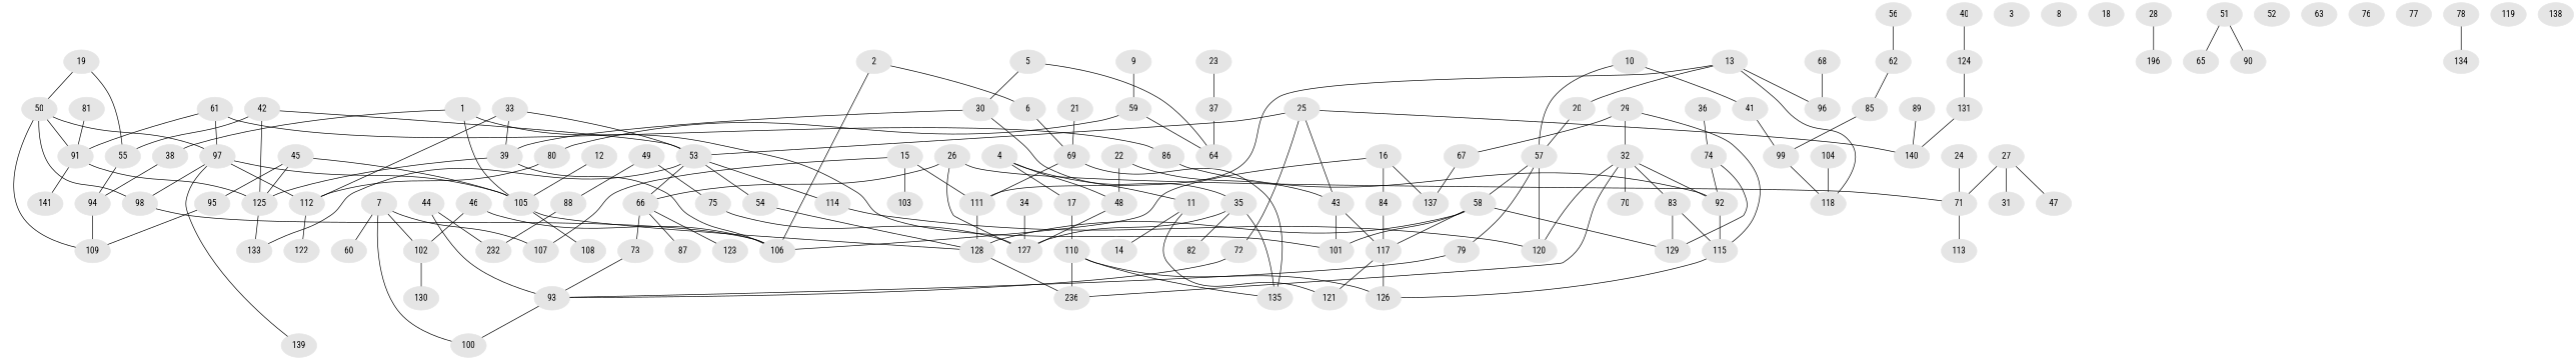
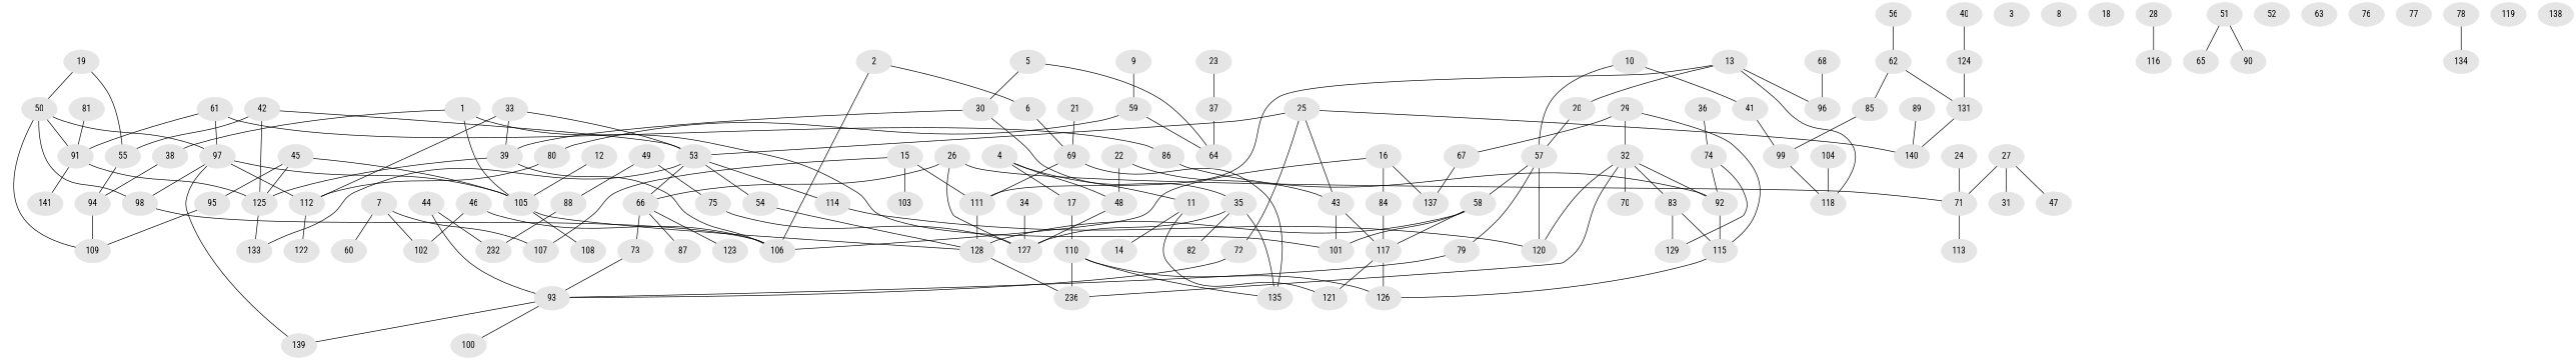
  graph {
    fontname="Roboto Condensed"
    node [color=gray90 fontname="Roboto Condensed" style=filled]
    edge [fontname="Roboto Condensed"]
    1
    38
    101
    105
    94
    128
    108
    2
    6
    106
    69
    3
    4
    11
    17
    48
    14
    121
    110
    127
    5
    30
    64
    35
    39
    111
    135
    7
    60
    100
    102
    107
-   130
    8
    9
    59
    80
    10
    41
    57
    99
    120
    58
    79
    12
    13
    20
    96
    118
    15
    103
    16
    84
    137
    53
    66
    54
    114
    133
    117
    86
    92
    n63 [label=236]
    126
    18
    19
    50
    55
    91
    97
    98
    109
    21
    22
    43
    23
    37
    24
    71
    113
    25
    72
    140
    93
    26
    73
    87
    123
    27
    31
    47
    28
-   116 [label=196]
+   116
    29
    32
    67
    115
    70
    83
    82
    125
    129
    33
    112
    122
    34
    36
    74
    40
    124
    131
    42
    44
    n114 [label=232]
    139
    45
    95
    46
    49
    75
    88
    141
    51
    65
    90
    52
    56
    62
    85
    61
    63
    68
    76
    77
    78
    134
    81
    89
    104
    119
    138
    1 -- 38
    1 -- 101
    1 -- 105
    38 -- 94
    105 -- 128
    105 -- 108
    94 -- 109
    128 -- n63
    2 -- 6
    2 -- 106
    6 -- 69
    69 -- 111
    69 -- 135
    4 -- 11
    4 -- 17
    4 -- 48
    11 -- 14
    11 -- 121
    17 -- 110
    48 -- 127
    110 -- 135
    110 -- n63
    110 -- 126
    5 -- 30
    5 -- 64
    30 -- 35
    30 -- 39
    35 -- 127
    35 -- 135
    35 -- 82
    39 -- 106
    39 -- 125
    111 -- 128
    7 -- 60
-   7 -- 100
    7 -- 102
    7 -- 107
-   102 -- 130
    9 -- 59
    59 -- 64
    59 -- 80
    80 -- 112
    10 -- 41
    10 -- 57
    41 -- 99
    57 -- 120
    57 -- 58
    57 -- 79
    99 -- 118
    58 -- 101
    58 -- 128
    58 -- 117
-   58 -- 129
    79 -- 93
    12 -- 105
    13 -- 111
    13 -- 20
    13 -- 96
    13 -- 118
    20 -- 57
    15 -- 111
    15 -- 107
    15 -- 103
    16 -- 106
    16 -- 84
    16 -- 137
    84 -- 117
    53 -- 66
    53 -- 54
    53 -- 114
    53 -- 133
    66 -- 73
    66 -- 87
    66 -- 123
    54 -- 128
    114 -- 120
    117 -- 121
    117 -- 126
    86 -- 92
    92 -- 115
    19 -- 50
    19 -- 55
    50 -- 91
    50 -- 97
    50 -- 98
    50 -- 109
    55 -- 94
    91 -- 125
    91 -- 141
    97 -- 105
    97 -- 98
    97 -- 112
    97 -- 139
    98 -- 106
    21 -- 69
    22 -- 48
    22 -- 43
    43 -- 101
    43 -- 117
    23 -- 37
    37 -- 64
    24 -- 71
    71 -- 113
    25 -- 53
    25 -- 43
    25 -- 72
    25 -- 140
    72 -- 93
    93 -- 100
+   93 -- 139
    26 -- 127
    26 -- 66
    26 -- 71
    73 -- 93
    27 -- 71
    27 -- 31
    27 -- 47
    28 -- 116
    29 -- 32
    29 -- 67
    29 -- 115
    32 -- 120
    32 -- 92
    32 -- n63
    32 -- 70
    32 -- 83
    67 -- 137
    115 -- 126
    83 -- 115
    83 -- 129
    125 -- 133
    33 -- 39
    33 -- 53
    33 -- 112
    112 -- 122
    34 -- 127
    36 -- 74
    74 -- 92
    74 -- 129
    40 -- 124
    124 -- 131
    131 -- 140
    42 -- 53
    42 -- 55
    42 -- 125
    44 -- 93
    44 -- n114
    45 -- 105
    45 -- 125
    45 -- 95
    95 -- 109
    46 -- 106
    46 -- 102
    49 -- 75
    49 -- 88
    75 -- 127
    88 -- n114
    51 -- 65
    51 -- 90
    56 -- 62
+   62 -- 131
    62 -- 85
    85 -- 99
    61 -- 86
    61 -- 91
    61 -- 97
    68 -- 96
    78 -- 134
    81 -- 91
    89 -- 140
    104 -- 118
  }
